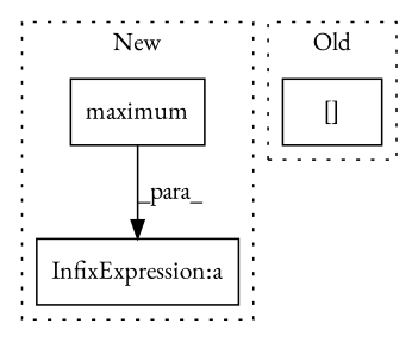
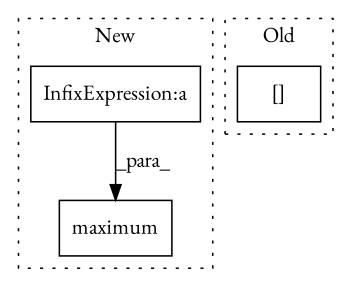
  digraph {
    fontname="EB Garamond"
    node [shape=box fontname="EB Garamond"]
    n1 [a=32 l="8,1" label=maximum s="3540,3571"]
    n2 [a=27 l=3 label="InfixExpression:a" s=3553]
    n3 [a=2 l="10,1" label="[]" s="3261,3272"]
    subgraph cluster_1 {
      label=New
      style=dotted
      n1
      n2
    }
    subgraph cluster_2 {
      label=Old
      style=dotted
      n3
    }
-   n1 -> n2 [label=_para_ fontname="EB Garamond"]
+   n2 -> n1 [label=_para_ fontname="EB Garamond"]
  }
